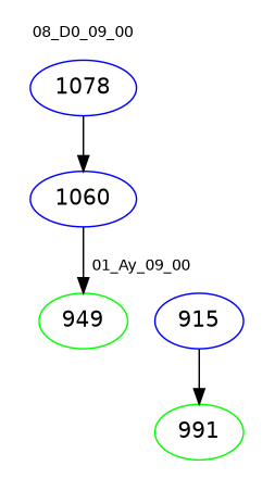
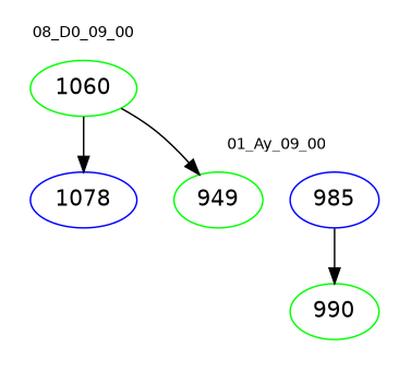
  digraph {
    fontname="DejaVu Sans"
    node [color=green fontname="DejaVu Sans"]
    edge [color=black fontname="DejaVu Sans"]
-   n1 [color=blue label=915]
+   n1 [color=blue label=985]
    n2 [label=949]
-   n3 [label=991]
+   n3 [label=990]
    n4 [color=blue label=1078]
-   n5 [color=blue label=1060]
+   n5 [label=1060]
    subgraph cluster_1 {
      color=white
      fontsize=10
      label="01_Ay_09_00"
      n1
      n2
      n3
    }
    subgraph cluster_2 {
      color=white
      fontsize=10
      label="08_D0_09_00"
      n4
      n5
    }
    n1 -> n3
-   n4 -> n5
+   n5 -> n4
    n5 -> n2
  }
